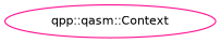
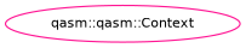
  digraph {
    rankdir=LR
-   n1 [color=deeppink fillcolor=white fontname=Helvetica fontsize=10 height=0.2 label="qpp::qasm::Context" shape=ellipse style=filled width=0.4]
+   n1 [color=deeppink fillcolor=white fontname=Helvetica fontsize=10 height=0.2 label="qasm::qasm::Context" shape=ellipse style=filled width=0.4]
  }
